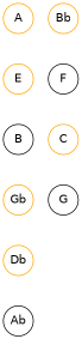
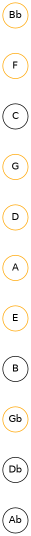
  graph {
    mindist=.1
    node [color=orange fontname=Helvetica margin=0 shape=circle]
    edge [style=invis]
    E
    B [color=""]
    Gb
-   Db
+   Db [color=black]
    Ab [color=black]
    Bb
-   F [color=""]
-   C
-   G [color=black]
+   F
+   C [color=""]
+   G
+   D
    A
    subgraph sub_1 {
      E
      B
      Gb
      Db
      Ab
      Bb
      F
      C
      G
+     D
      A
    }
    E -- B
    B -- Gb
    Gb -- Db
    Db -- Ab
    Bb -- F
    F -- C
    C -- G
+   G -- D
+   D -- A
    A -- E
  }
